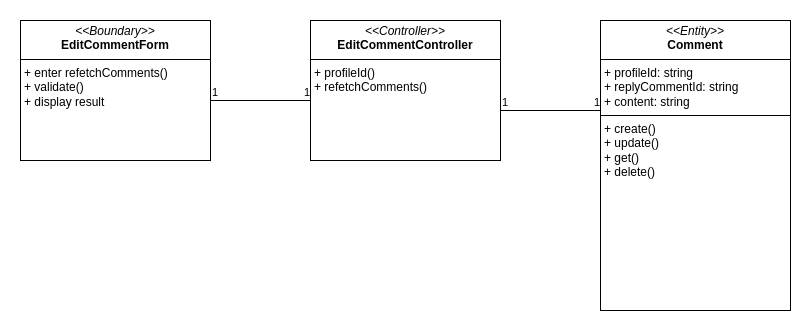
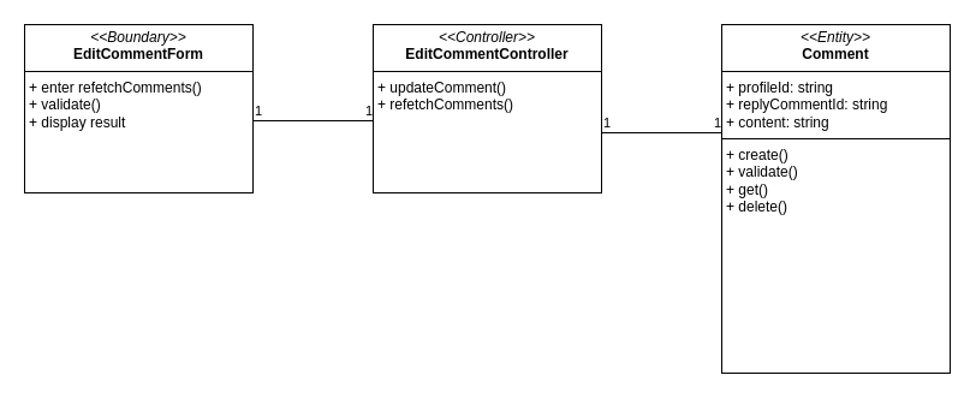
  <mxCell id="0" />
  <mxCell id="1" parent="0" />
- <mxCell id="2" value="&lt;p style=&quot;margin: 4px 0px 0px; text-align: center;&quot;&gt;&lt;i&gt;&amp;lt;&amp;lt;Entity&amp;gt;&amp;gt;&lt;/i&gt;&lt;br&gt;&lt;b&gt;Comment&lt;/b&gt;&lt;/p&gt;&lt;hr style=&quot;border-style: solid;&quot; size=&quot;1&quot;&gt;&lt;p style=&quot;margin: 0px 0px 0px 4px;&quot;&gt;+ profileId: string&lt;/p&gt;&lt;p style=&quot;margin: 0px 0px 0px 4px;&quot;&gt;+ replyCommentId: string&lt;/p&gt;&lt;p style=&quot;margin: 0px 0px 0px 4px;&quot;&gt;+ content: string&lt;/p&gt;&lt;hr style=&quot;border-style: solid;&quot; size=&quot;1&quot;&gt;&lt;p style=&quot;margin: 0px 0px 0px 4px;&quot;&gt;+ create()&lt;br&gt;&lt;/p&gt;&lt;p style=&quot;margin: 0px 0px 0px 4px;&quot;&gt;+ update()&lt;/p&gt;&lt;p style=&quot;margin: 0px 0px 0px 4px;&quot;&gt;+ get()&lt;/p&gt;&lt;p style=&quot;margin: 0px 0px 0px 4px;&quot;&gt;+ delete()&lt;/p&gt;" style="verticalAlign=top;align=left;overflow=fill;html=1;whiteSpace=wrap;" vertex="1" parent="1"><mxGeometry x="600" y="20" width="190" height="290" as="geometry" /></mxCell>
+ <mxCell id="2" value="&lt;p style=&quot;margin: 4px 0px 0px; text-align: center;&quot;&gt;&lt;i&gt;&amp;lt;&amp;lt;Entity&amp;gt;&amp;gt;&lt;/i&gt;&lt;br&gt;&lt;b&gt;Comment&lt;/b&gt;&lt;/p&gt;&lt;hr style=&quot;border-style: solid;&quot; size=&quot;1&quot;&gt;&lt;p style=&quot;margin: 0px 0px 0px 4px;&quot;&gt;+ profileId: string&lt;/p&gt;&lt;p style=&quot;margin: 0px 0px 0px 4px;&quot;&gt;+ replyCommentId: string&lt;/p&gt;&lt;p style=&quot;margin: 0px 0px 0px 4px;&quot;&gt;+ content: string&lt;/p&gt;&lt;hr style=&quot;border-style: solid;&quot; size=&quot;1&quot;&gt;&lt;p style=&quot;margin: 0px 0px 0px 4px;&quot;&gt;+ create()&lt;br&gt;&lt;/p&gt;&lt;p style=&quot;margin: 0px 0px 0px 4px;&quot;&gt;+ validate()&lt;/p&gt;&lt;p style=&quot;margin: 0px 0px 0px 4px;&quot;&gt;+ get()&lt;/p&gt;&lt;p style=&quot;margin: 0px 0px 0px 4px;&quot;&gt;+ delete()&lt;/p&gt;" style="verticalAlign=top;align=left;overflow=fill;html=1;whiteSpace=wrap;" vertex="1" parent="1"><mxGeometry x="600" y="20" width="190" height="290" as="geometry" /></mxCell>
  <mxCell id="3" value="&lt;p style=&quot;margin:0px;margin-top:4px;text-align:center;&quot;&gt;&lt;i&gt;&amp;lt;&amp;lt;Boundary&amp;gt;&amp;gt;&lt;/i&gt;&lt;br&gt;&lt;b&gt;EditCommentForm&lt;/b&gt;&lt;/p&gt;&lt;hr size=&quot;1&quot; style=&quot;border-style:solid;&quot;&gt;&lt;p style=&quot;margin:0px;margin-left:4px;&quot;&gt;+ enter refetchComments()&lt;/p&gt;&lt;p style=&quot;margin:0px;margin-left:4px;&quot;&gt;+ validate()&lt;/p&gt;&lt;p style=&quot;margin:0px;margin-left:4px;&quot;&gt;+ display result&lt;/p&gt;" style="verticalAlign=top;align=left;overflow=fill;html=1;whiteSpace=wrap;" vertex="1" parent="1"><mxGeometry x="20" y="20" width="190" height="140" as="geometry" /></mxCell>
- <mxCell id="4" value="&lt;p style=&quot;margin:0px;margin-top:4px;text-align:center;&quot;&gt;&lt;i&gt;&amp;lt;&amp;lt;Controller&amp;gt;&amp;gt;&lt;/i&gt;&lt;br&gt;&lt;b&gt;EditCommentController&lt;/b&gt;&lt;/p&gt;&lt;hr size=&quot;1&quot; style=&quot;border-style:solid;&quot;&gt;&lt;p style=&quot;margin:0px;margin-left:4px;&quot;&gt;+ profileId()&lt;br&gt;&lt;/p&gt;&lt;p style=&quot;margin:0px;margin-left:4px;&quot;&gt;+ refetchComments()&lt;/p&gt;" style="verticalAlign=top;align=left;overflow=fill;html=1;whiteSpace=wrap;" vertex="1" parent="1"><mxGeometry x="310" y="20" width="190" height="140" as="geometry" /></mxCell>
+ <mxCell id="4" value="&lt;p style=&quot;margin:0px;margin-top:4px;text-align:center;&quot;&gt;&lt;i&gt;&amp;lt;&amp;lt;Controller&amp;gt;&amp;gt;&lt;/i&gt;&lt;br&gt;&lt;b&gt;EditCommentController&lt;/b&gt;&lt;/p&gt;&lt;hr size=&quot;1&quot; style=&quot;border-style:solid;&quot;&gt;&lt;p style=&quot;margin:0px;margin-left:4px;&quot;&gt;+ updateComment()&lt;br&gt;&lt;/p&gt;&lt;p style=&quot;margin:0px;margin-left:4px;&quot;&gt;+ refetchComments()&lt;/p&gt;" style="verticalAlign=top;align=left;overflow=fill;html=1;whiteSpace=wrap;" vertex="1" parent="1"><mxGeometry x="310" y="20" width="190" height="140" as="geometry" /></mxCell>
  <mxCell id="5" value="" style="endArrow=none;html=1;edgeStyle=orthogonalEdgeStyle;rounded=0;" edge="1" parent="1"><mxGeometry relative="1" as="geometry"><mxPoint x="210" y="100" as="sourcePoint" /><mxPoint x="310" y="100" as="targetPoint" /></mxGeometry></mxCell>
  <mxCell id="6" value="1" style="edgeLabel;resizable=0;html=1;align=left;verticalAlign=bottom;" connectable="0" vertex="1" parent="5"><mxGeometry x="-1" relative="1" as="geometry" /></mxCell>
  <mxCell id="7" value="1" style="edgeLabel;resizable=0;html=1;align=right;verticalAlign=bottom;" connectable="0" vertex="1" parent="5"><mxGeometry x="1" relative="1" as="geometry" /></mxCell>
  <mxCell id="8" value="" style="endArrow=none;html=1;edgeStyle=orthogonalEdgeStyle;rounded=0;" edge="1" parent="1"><mxGeometry relative="1" as="geometry"><mxPoint x="500" y="110" as="sourcePoint" /><mxPoint x="600" y="110" as="targetPoint" /></mxGeometry></mxCell>
  <mxCell id="9" value="1" style="edgeLabel;resizable=0;html=1;align=left;verticalAlign=bottom;" connectable="0" vertex="1" parent="8"><mxGeometry x="-1" relative="1" as="geometry" /></mxCell>
  <mxCell id="10" value="1" style="edgeLabel;resizable=0;html=1;align=right;verticalAlign=bottom;" connectable="0" vertex="1" parent="8"><mxGeometry x="1" relative="1" as="geometry" /></mxCell>
